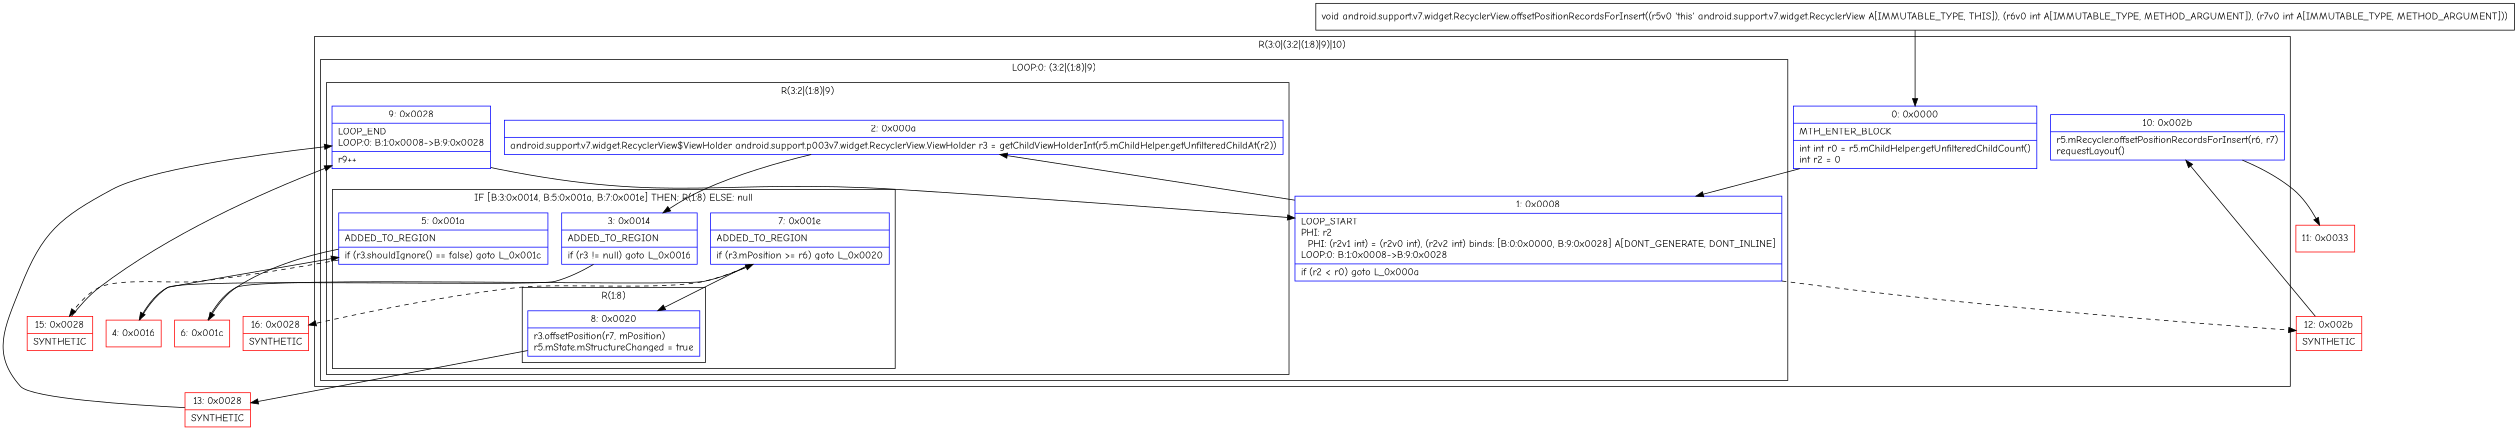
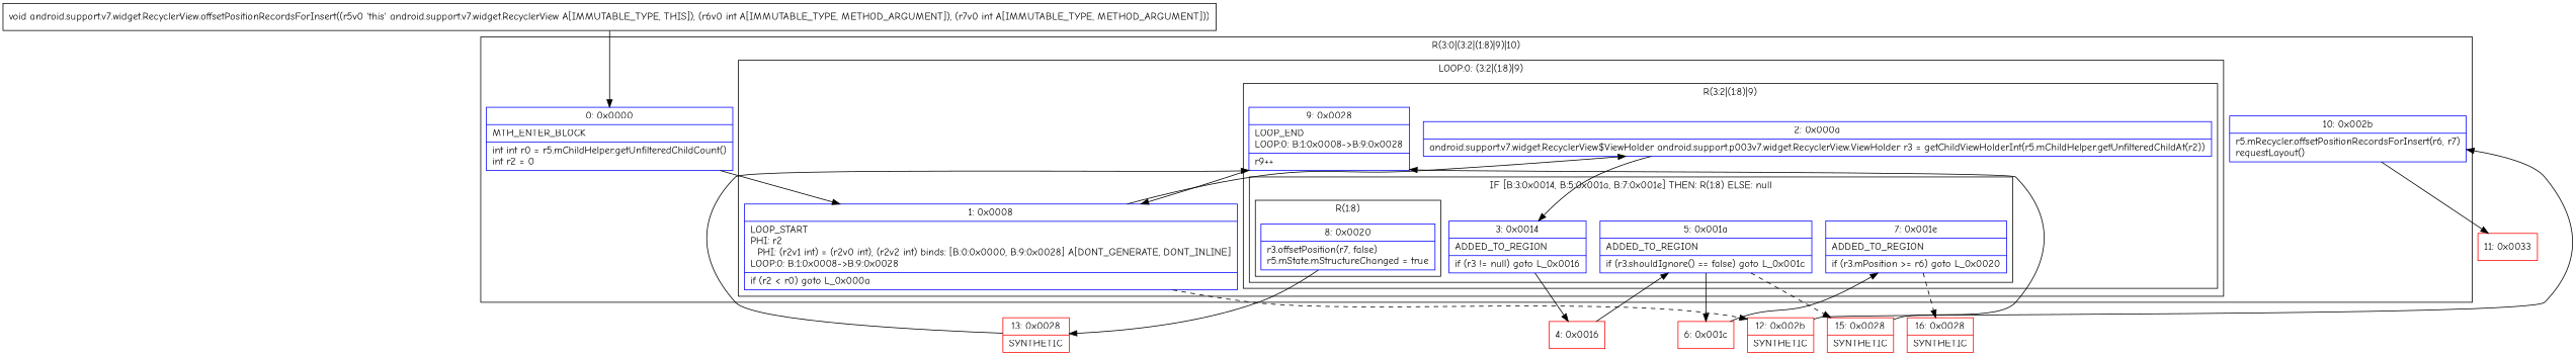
  digraph {
    fontname="Comic Neue"
    node [color=blue fontname="Comic Neue" shape=record]
    edge [fontname="Comic Neue"]
-   n1 [label="{8\:\ 0x0020|r3.offsetPosition(r7, mPosition)\lr5.mState.mStructureChanged = true\l}"]
+   n1 [label="{8\:\ 0x0020|r3.offsetPosition(r7, false)\lr5.mState.mStructureChanged = true\l}"]
    n2 [label="{3\:\ 0x0014|ADDED_TO_REGION\l|if (r3 != null) goto L_0x0016\l}"]
    n3 [label="{5\:\ 0x001a|ADDED_TO_REGION\l|if (r3.shouldIgnore() == false) goto L_0x001c\l}"]
    n4 [label="{7\:\ 0x001e|ADDED_TO_REGION\l|if (r3.mPosition \>= r6) goto L_0x0020\l}"]
    n5 [label="{2\:\ 0x000a|android.support.v7.widget.RecyclerView$ViewHolder android.support.p003v7.widget.RecyclerView.ViewHolder r3 = getChildViewHolderInt(r5.mChildHelper.getUnfilteredChildAt(r2))\l}"]
    n6 [label="{9\:\ 0x0028|LOOP_END\lLOOP:0: B:1:0x0008\-\>B:9:0x0028\l|r9++\l}"]
    n7 [label="{1\:\ 0x0008|LOOP_START\lPHI: r2 \l  PHI: (r2v1 int) = (r2v0 int), (r2v2 int) binds: [B:0:0x0000, B:9:0x0028] A[DONT_GENERATE, DONT_INLINE]\lLOOP:0: B:1:0x0008\-\>B:9:0x0028\l|if (r2 \< r0) goto L_0x000a\l}"]
    n8 [label="{0\:\ 0x0000|MTH_ENTER_BLOCK\l|int int r0 = r5.mChildHelper.getUnfilteredChildCount()\lint r2 = 0\l}"]
    n9 [label="{10\:\ 0x002b|r5.mRecycler.offsetPositionRecordsForInsert(r6, r7)\lrequestLayout()\l}"]
    n10 [color=red label="{13\:\ 0x0028|SYNTHETIC\l}"]
    n11 [color=red label="{4\:\ 0x0016}"]
    n12 [color=red label="{6\:\ 0x001c}"]
    n13 [color=red label="{15\:\ 0x0028|SYNTHETIC\l}"]
    n14 [color=red label="{16\:\ 0x0028|SYNTHETIC\l}"]
    n15 [color=red label="{12\:\ 0x002b|SYNTHETIC\l}"]
    n16 [color=red label="{11\:\ 0x0033}"]
    n17 [label="{void android.support.v7.widget.RecyclerView.offsetPositionRecordsForInsert((r5v0 'this' android.support.v7.widget.RecyclerView A[IMMUTABLE_TYPE, THIS]), (r6v0 int A[IMMUTABLE_TYPE, METHOD_ARGUMENT]), (r7v0 int A[IMMUTABLE_TYPE, METHOD_ARGUMENT])) }" color=""]
    subgraph cluster_1 {
      label="R(3:0|(3:2|(1:8)|9)|10)"
      n8
      n9
      subgraph cluster_2 {
        label="LOOP:0: (3:2|(1:8)|9)"
        n7
        subgraph cluster_3 {
          label="R(3:2|(1:8)|9)"
          n5
          n6
          subgraph cluster_4 {
            label="IF [B:3:0x0014, B:5:0x001a, B:7:0x001e] THEN: R(1:8) ELSE: null"
            n2
            n3
            n4
            subgraph cluster_5 {
              label="R(1:8)"
              n1
            }
          }
        }
      }
    }
    n1 -> n10
    n2 -> n11
    n3 -> n12
    n3 -> n13 [style=dashed]
-   n4 -> n1
    n4 -> n14 [style=dashed]
    n5 -> n2
    n6 -> n7
    n7 -> n5
    n7 -> n15 [style=dashed]
    n8 -> n7
    n9 -> n16
    n10 -> n6
    n11 -> n3
    n12 -> n4
    n13 -> n6
    n15 -> n9
    n17 -> n8
  }
